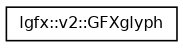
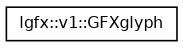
  digraph {
    rankdir=LR
-   n1 [color=black fillcolor=white fontname=Helvetica fontsize=10 height=0.2 label="lgfx::v2::GFXglyph" shape=record style=filled width=0.4]
+   n1 [color=black fillcolor=white fontname=Helvetica fontsize=10 height=0.2 label="lgfx::v1::GFXglyph" shape=record style=filled width=0.4]
  }
